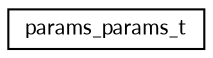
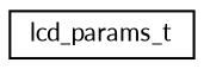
  digraph {
    rankdir=LR
    fontname=Lato
-   n1 [color=black fillcolor=white fontname=Lato fontsize=10 height=0.2 label=params_params_t shape=record style=filled width=0.4]
+   n1 [color=black fillcolor=white fontname=Lato fontsize=10 height=0.2 label=lcd_params_t shape=record style=filled width=0.4]
  }
